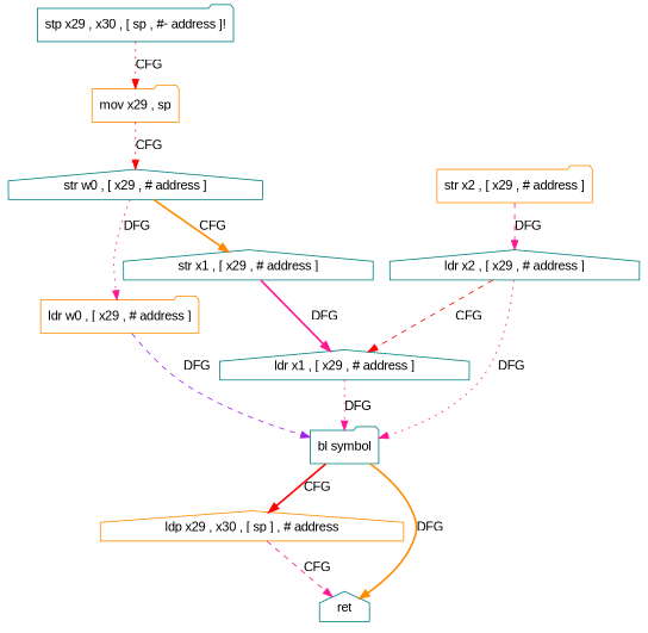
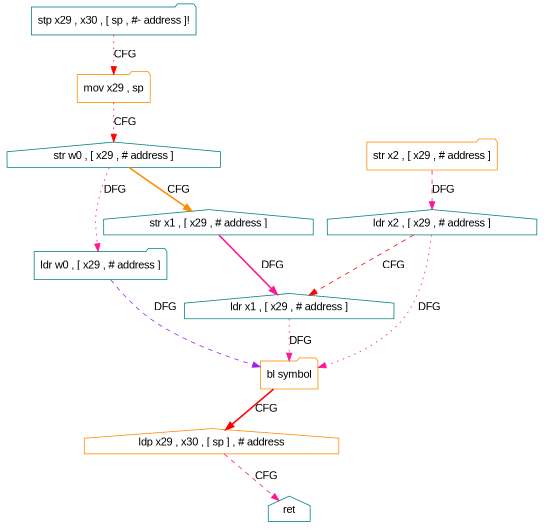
  digraph {
    fontname="Liberation Sans"
    node [color=teal fontname="Liberation Sans" shape=house]
    edge [color=deeppink fontname="Liberation Sans" style=dotted]
    n1 [label="stp x29 , x30 , [ sp , #- address ]!" shape=folder]
    n2 [color=darkorange label="mov x29 , sp" shape=folder]
    n3 [label="str w0 , [ x29 , # address ]"]
    n4 [label="str x1 , [ x29 , # address ]"]
-   n5 [color=darkorange label="ldr w0 , [ x29 , # address ]" shape=folder]
+   n5 [label="ldr w0 , [ x29 , # address ]" shape=folder]
    n6 [label="ldr x1 , [ x29 , # address ]"]
-   n7 [label="bl symbol" shape=folder]
+   n7 [color=darkorange label="bl symbol" shape=folder]
    n8 [color=darkorange label="str x2 , [ x29 , # address ]" shape=folder]
    n9 [label="ldr x2 , [ x29 , # address ]"]
    n10 [color=darkorange label="ldp x29 , x30 , [ sp ] , # address"]
    n11 [label=ret]
    n1 -> n2 [color=red label=CFG]
    n2 -> n3 [color=red label=CFG]
    n3 -> n4 [color=darkorange label=CFG style=bold]
    n3 -> n5 [label=DFG]
    n4 -> n6 [label=DFG style=bold]
    n5 -> n7 [color=purple label=DFG style=dashed]
    n6 -> n7 [label=DFG]
    n7 -> n10 [color=red label=CFG style=bold]
-   n7 -> n11 [color=darkorange label=DFG style=bold]
    n8 -> n9 [label=DFG style=dashed]
    n9 -> n6 [color=red label=CFG style=dashed]
    n9 -> n7 [label=DFG]
    n10 -> n11 [label=CFG style=dashed]
  }
